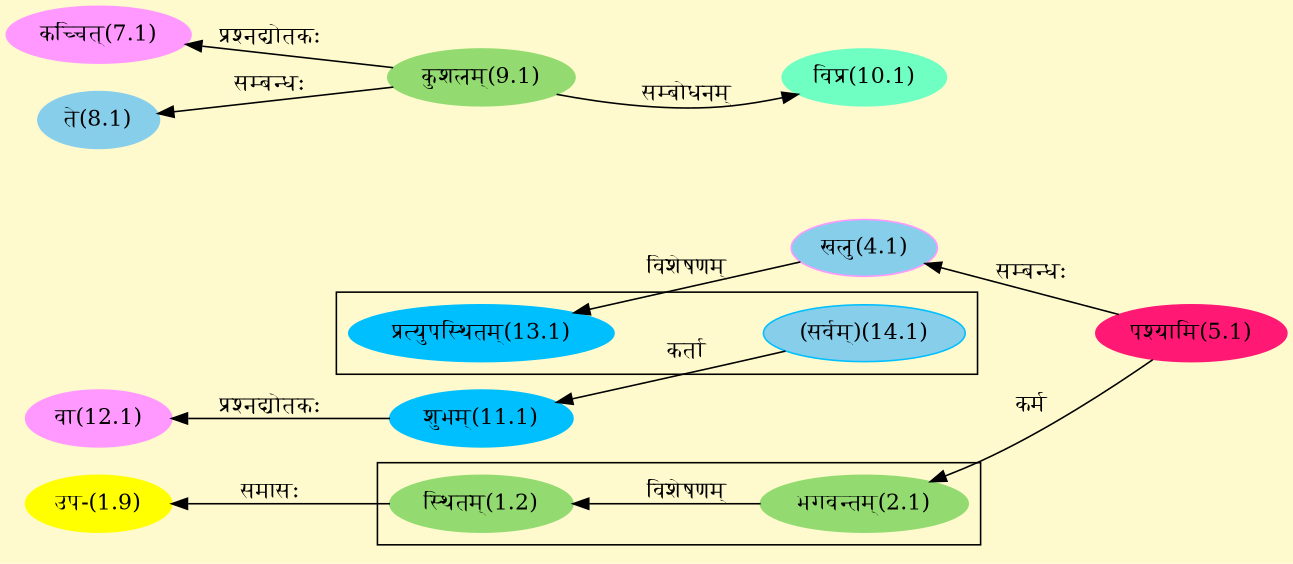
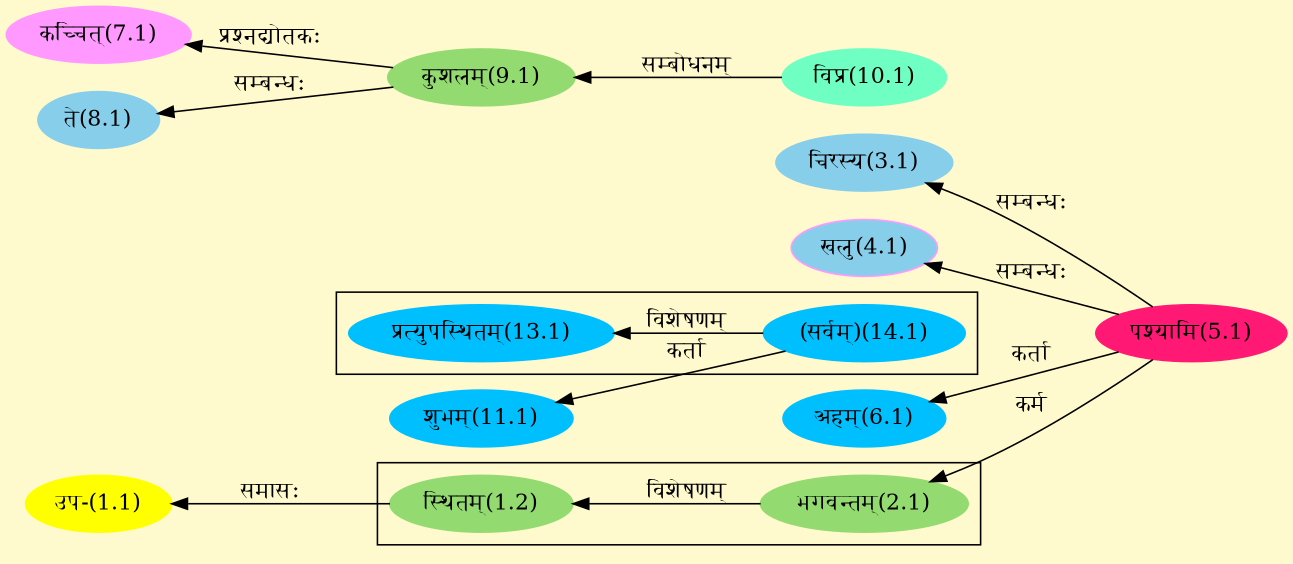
  digraph {
    bgcolor=lemonchiffon1
    compound=true
    rankdir=LR
    node [color="#00BFFF" style=filled]
    edge [dir=back]
    n1 [color="#93DB70" label="स्थितम्(1.2)"]
    n2 [color="#93DB70" label="भगवन्तम्(2.1)"]
    n3 [label="प्रत्युपस्थितम्(13.1)"]
-   n4 [label="(सर्वम्)(14.1)" fillcolor="#87CEEB"]
+   n4 [label="(सर्वम्)(14.1)"]
    n5 [color="#FF1975" label="पश्यामि(5.1)"]
    n6 [label="शुभम्(11.1)"]
-   n7 [color="#FFFF00" label="उप-(1.9)"]
+   n7 [color="#FFFF00" label="उप-(1.1)"]
+   n8 [color="#87CEEB" label="चिरस्य(3.1)"]
    n9 [color="#FF99FF" fillcolor="#87CEEB" label="खलु(4.1)"]
+   n10 [label="अहम्(6.1)"]
    n11 [color="#FF99FF" label="कच्चित्(7.1)"]
    n12 [color="#93DB70" label="कुशलम्(9.1)"]
    n13 [color="#87CEEB" label="ते(8.1)"]
    n14 [color="#6FFFC3" label="विप्र(10.1)"]
-   n15 [color="#FF99FF" label="वा(12.1)"]
    subgraph cluster_1 {
      n1
      n2
    }
    subgraph cluster_2 {
      n3
      n4
    }
    n1 -> n2 [label="विशेषणम्"]
    n2 -> n5 [label="कर्म"]
-   n3 -> n9 [label="विशेषणम्"]
+   n3 -> n4 [label="विशेषणम्"]
    n6 -> n4 [label="कर्ता"]
    n7 -> n1 [label="समासः"]
+   n8 -> n5 [label="सम्बन्धः"]
    n9 -> n5 [label="सम्बन्धः"]
+   n10 -> n5 [label="कर्ता"]
    n11 -> n12 [label="प्रश्नद्योतकः"]
    n13 -> n12 [label="सम्बन्धः"]
-   n14 -> n12 [label="सम्बोधनम्"]
-   n15 -> n6 [label="प्रश्नद्योतकः"]
+   n12 -> n14 [label="सम्बोधनम्"]
  }
